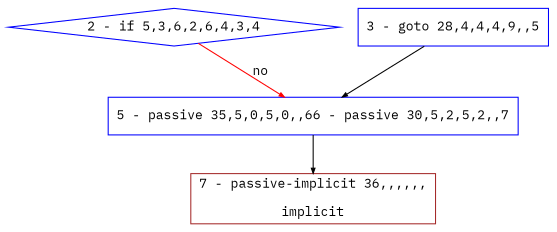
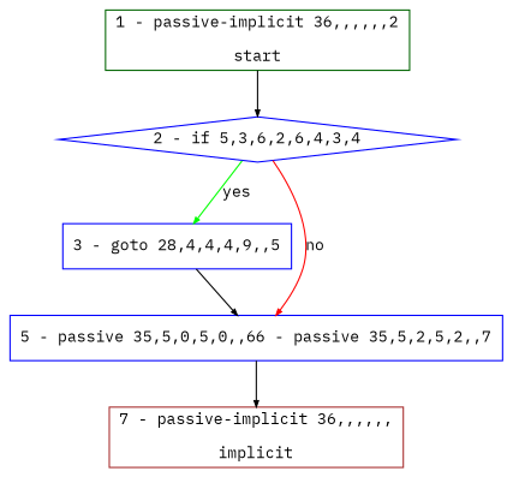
  digraph {
    bgcolor=white
    compound=true
    fillcolor="#FFFFCC"
    fontname="IBM Plex Mono"
    fontsize=12
    pack=true
    packmode=clust
    style="rounded,filled"
    node [color="#0000ff" compound=true fillcolor="#ffffff" fixedsize=false fontname="IBM Plex Mono" fontsize=12 node_initialized=no shape=box style=filled]
    edge [arrowhead=normal arrowsize=0.5 arrowtail=none color="#000000" compound=true dir=forward fontcolor=black fontname="IBM Plex Mono" fontsize=12]
    n1 [label="2 - if 5,3,6,2,6,4,3,4" shape=diamond]
    n2 [label="3 - goto 28,4,4,4,9,,5"]
-   n3 [label="5 - passive 35,5,0,5,0,,66 - passive 30,5,2,5,2,,7"]
+   n3 [label="5 - passive 35,5,0,5,0,,66 - passive 35,5,2,5,2,,7"]
    n4 [color="#a52a2a" label="7 - passive-implicit 36,,,,,,\n\nimplicit"]
+   n5 [color="#006400" label="1 - passive-implicit 36,,,,,,2\n\nstart"]
+   n1 -> n2 [color="#00ff00" label=yes]
    n1 -> n3 [color="#ff0000" label=no]
    n2 -> n3
    n3 -> n4
+   n5 -> n1
  }
